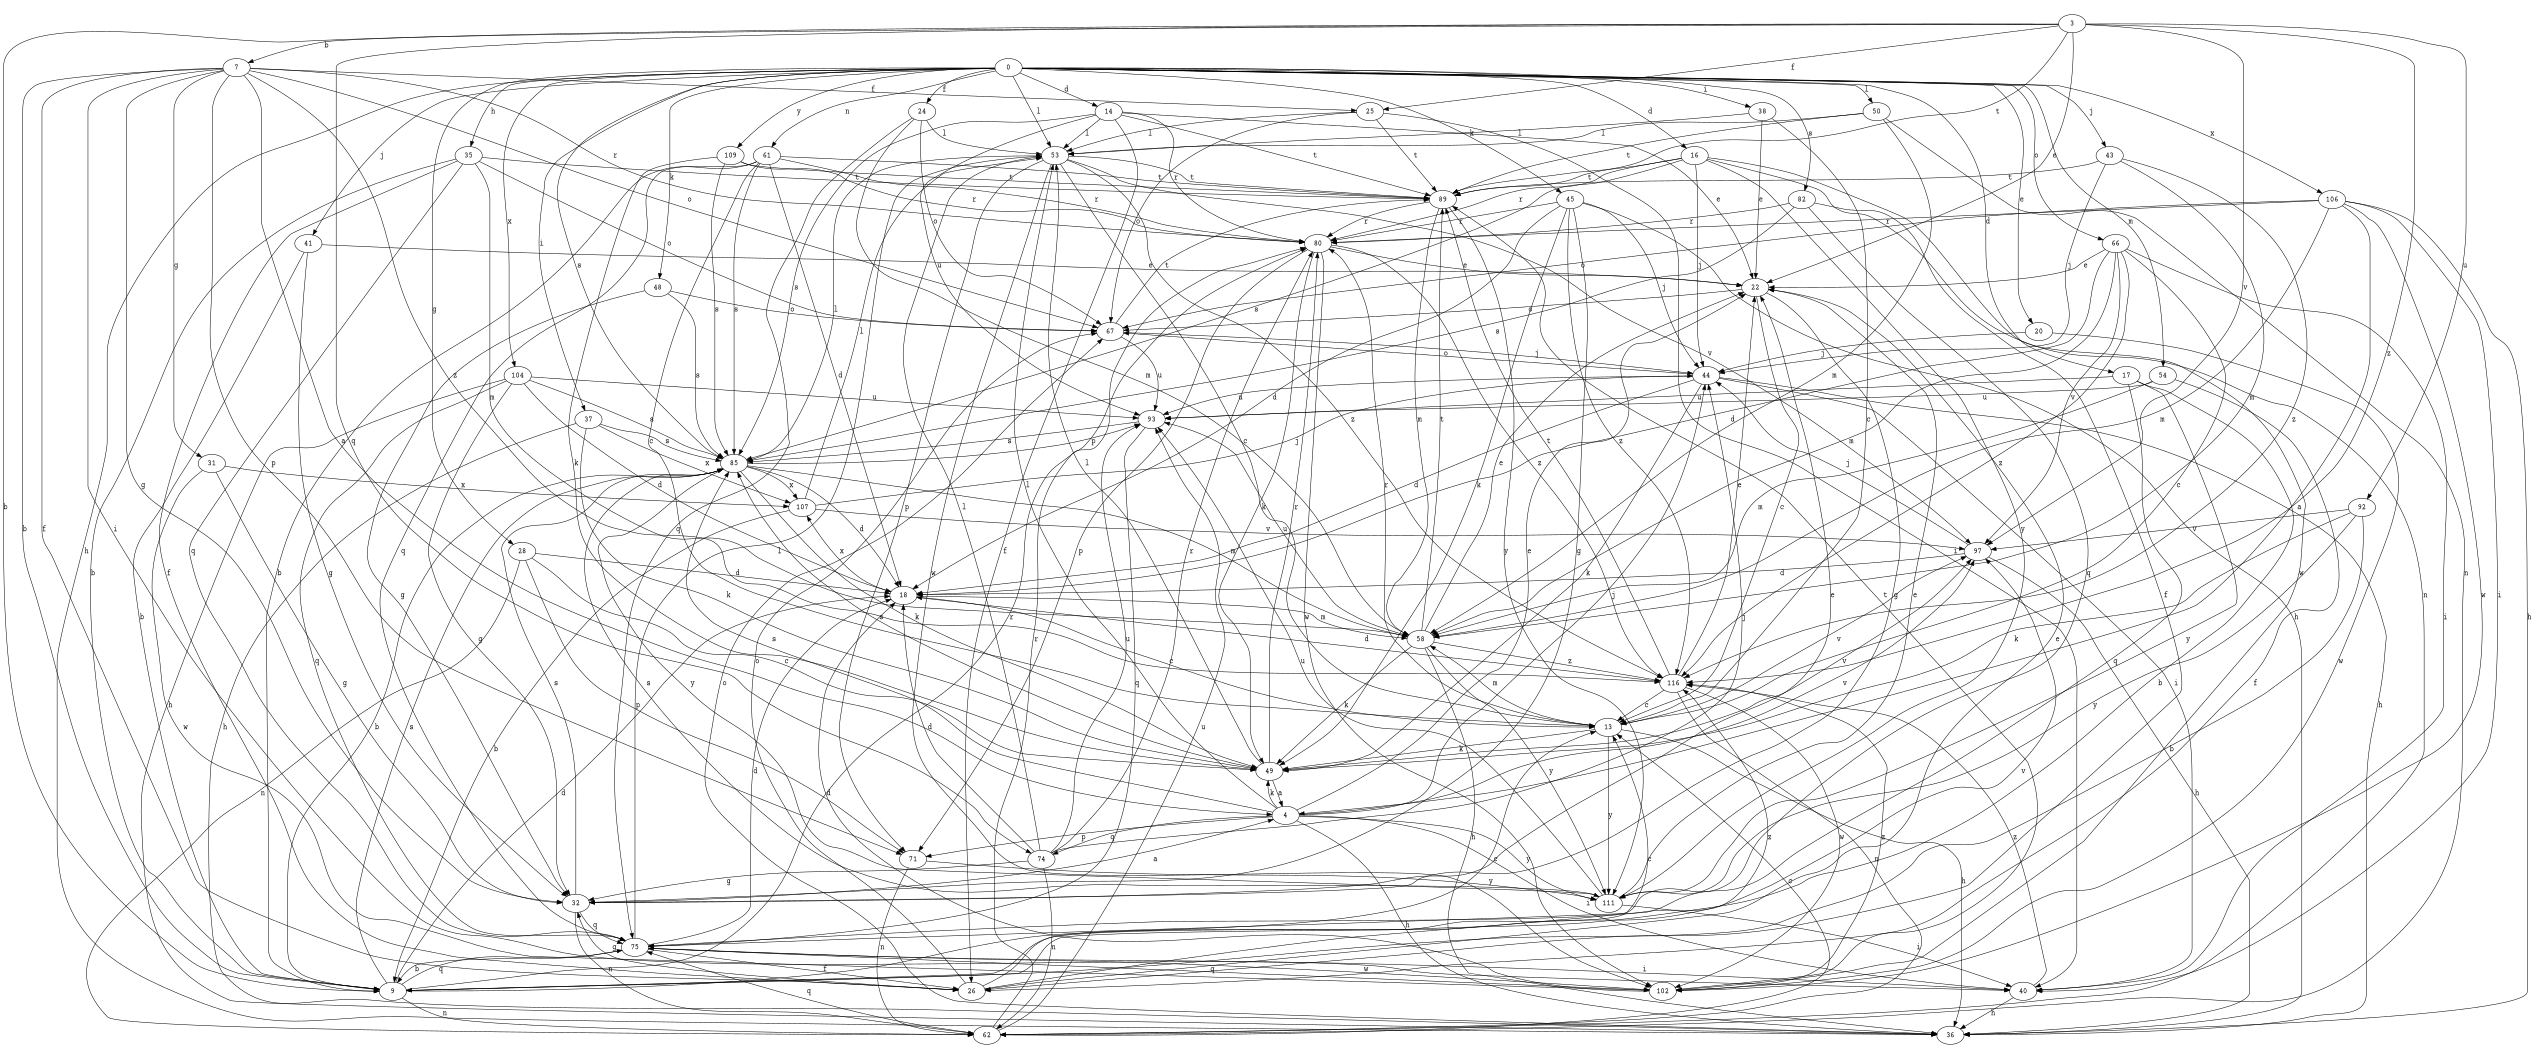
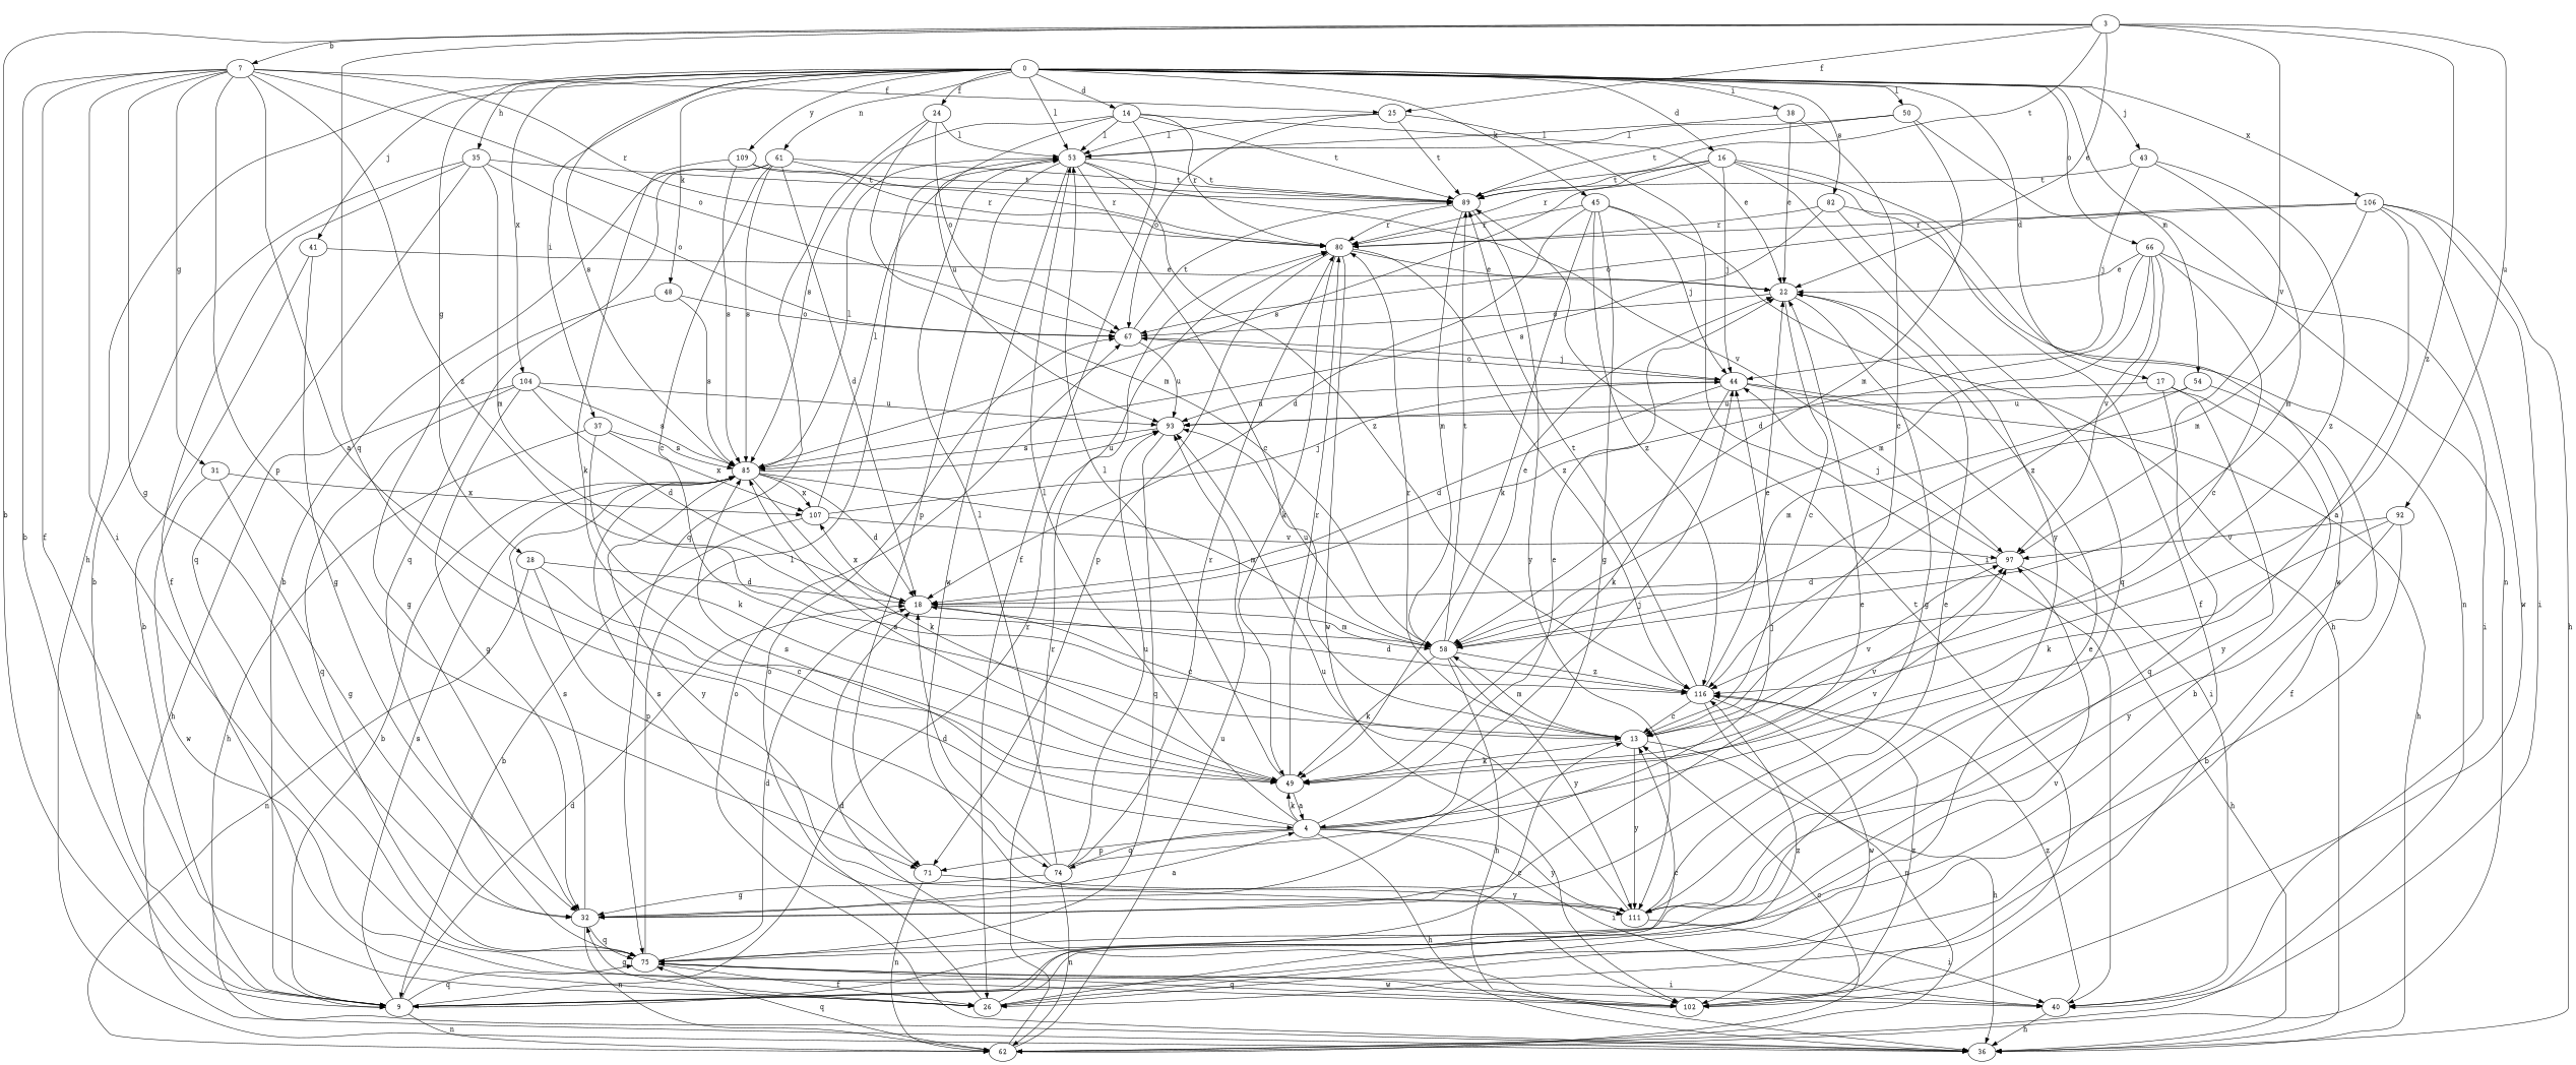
  strict digraph {
    fontname="Courier Prime"
    node [fontname="Courier Prime"]
    edge [fontname="Courier Prime"]
    0
    14
    16
    17
-   20
    24
    28
    35
    36
    37
    38
    41
    43
    45
    48
    50
    53
    54
    61
    66
    82
    85
    104
    106
    109
    22
    89
    26
    80
    93
    44
    111
    62
    102
    9
    75
    67
    58
    49
    71
    18
    107
    13
    32
    116
    97
    40
    4
    3
    7
    25
    74
    92
    31
    0 -> 14 [label=d]
    0 -> 16 [label=d]
    0 -> 17 [label=d]
-   0 -> 20 [label=e]
    0 -> 24 [label=f]
    0 -> 28 [label=g]
    0 -> 35 [label=h]
    0 -> 36 [label=h]
    0 -> 37 [label=i]
    0 -> 38 [label=i]
    0 -> 41 [label=j]
    0 -> 43 [label=j]
    0 -> 45 [label=k]
    0 -> 48 [label=k]
    0 -> 50 [label=l]
    0 -> 53 [label=l]
    0 -> 54 [label=m]
    0 -> 61 [label=n]
    0 -> 66 [label=o]
    0 -> 82 [label=s]
    0 -> 85 [label=s]
    0 -> 104 [label=x]
    0 -> 106 [label=x]
    0 -> 109 [label=y]
    14 -> 53 [label=l]
    14 -> 85 [label=s]
    14 -> 22 [label=e]
    14 -> 89 [label=t]
    14 -> 26 [label=f]
    14 -> 80 [label=r]
    14 -> 93 [label=u]
    16 -> 85 [label=s]
    16 -> 89 [label=t]
    16 -> 80 [label=r]
    16 -> 44 [label=j]
    16 -> 111 [label=y]
    16 -> 62 [label=n]
    16 -> 102 [label=w]
    17 -> 93 [label=u]
    17 -> 111 [label=y]
    17 -> 9 [label=b]
    17 -> 75 [label=q]
-   20 -> 44 [label=j]
-   20 -> 102 [label=w]
    24 -> 53 [label=l]
    24 -> 75 [label=q]
    24 -> 67 [label=o]
    24 -> 58 [label=m]
    28 -> 62 [label=n]
    28 -> 49 [label=c]
    28 -> 71 [label=p]
    28 -> 18 [label=d]
    35 -> 89 [label=t]
    35 -> 26 [label=f]
    35 -> 9 [label=b]
    35 -> 75 [label=q]
    35 -> 67 [label=o]
    35 -> 58 [label=m]
    36 -> 67 [label=o]
    37 -> 36 [label=h]
    37 -> 85 [label=s]
    37 -> 49 [label=k]
    37 -> 107 [label=x]
    38 -> 53 [label=l]
    38 -> 22 [label=e]
    38 -> 13 [label=c]
    41 -> 22 [label=e]
    41 -> 9 [label=b]
    41 -> 32 [label=g]
    43 -> 89 [label=t]
    43 -> 44 [label=j]
    43 -> 58 [label=m]
    43 -> 116 [label=z]
    45 -> 36 [label=h]
    45 -> 80 [label=r]
    45 -> 44 [label=j]
    45 -> 49 [label=k]
    45 -> 18 [label=d]
    45 -> 32 [label=g]
    45 -> 116 [label=z]
    48 -> 85 [label=s]
    48 -> 67 [label=o]
    48 -> 32 [label=g]
    50 -> 53 [label=l]
    50 -> 89 [label=t]
    50 -> 62 [label=n]
    50 -> 58 [label=m]
    53 -> 89 [label=t]
    53 -> 102 [label=w]
    53 -> 71 [label=p]
    53 -> 13 [label=c]
    53 -> 116 [label=z]
    53 -> 97 [label=v]
    54 -> 26 [label=f]
    54 -> 93 [label=u]
    54 -> 58 [label=m]
    61 -> 85 [label=s]
    61 -> 89 [label=t]
    61 -> 80 [label=r]
    61 -> 9 [label=b]
    61 -> 75 [label=q]
    61 -> 18 [label=d]
    61 -> 13 [label=c]
    66 -> 22 [label=e]
    66 -> 58 [label=m]
    66 -> 18 [label=d]
    66 -> 13 [label=c]
    66 -> 116 [label=z]
    66 -> 97 [label=v]
    66 -> 40 [label=i]
    82 -> 85 [label=s]
    82 -> 26 [label=f]
    82 -> 80 [label=r]
    82 -> 75 [label=q]
    85 -> 53 [label=l]
-   85 -> 93 [label=p]
+   85 -> 93 [label=u]
    85 -> 111 [label=y]
    85 -> 9 [label=b]
    85 -> 58 [label=m]
    85 -> 49 [label=k]
    85 -> 18 [label=d]
    85 -> 107 [label=x]
    104 -> 36 [label=h]
    104 -> 85 [label=s]
    104 -> 93 [label=u]
    104 -> 75 [label=q]
    104 -> 18 [label=d]
    104 -> 32 [label=g]
    106 -> 36 [label=h]
    106 -> 80 [label=r]
    106 -> 102 [label=w]
    106 -> 67 [label=o]
    106 -> 58 [label=m]
    106 -> 40 [label=i]
    106 -> 4 [label=a]
    109 -> 85 [label=s]
    109 -> 89 [label=t]
    109 -> 80 [label=r]
    109 -> 49 [label=k]
    22 -> 67 [label=o]
    22 -> 13 [label=c]
    22 -> 32 [label=g]
    89 -> 80 [label=r]
    89 -> 111 [label=y]
    89 -> 58 [label=m]
    26 -> 22 [label=e]
    26 -> 67 [label=o]
    26 -> 13 [label=c]
    26 -> 32 [label=g]
    26 -> 116 [label=z]
    80 -> 22 [label=e]
    80 -> 102 [label=w]
    80 -> 49 [label=k]
    80 -> 71 [label=p]
    80 -> 116 [label=z]
    93 -> 85 [label=s]
    93 -> 75 [label=q]
    44 -> 36 [label=h]
    44 -> 93 [label=u]
    44 -> 67 [label=o]
    44 -> 49 [label=k]
    44 -> 18 [label=d]
    44 -> 40 [label=i]
    111 -> 85 [label=s]
    111 -> 22 [label=e]
    111 -> 93 [label=u]
    111 -> 40 [label=i]
    62 -> 80 [label=r]
    62 -> 93 [label=u]
    62 -> 75 [label=q]
    62 -> 13 [label=c]
    102 -> 89 [label=t]
    102 -> 75 [label=q]
    102 -> 18 [label=d]
    102 -> 116 [label=z]
    9 -> 85 [label=s]
    9 -> 80 [label=r]
    9 -> 62 [label=n]
    9 -> 75 [label=q]
    9 -> 18 [label=d]
    9 -> 13 [label=c]
    9 -> 97 [label=v]
    75 -> 53 [label=l]
    75 -> 26 [label=f]
    75 -> 102 [label=w]
-   75 -> 9 [label=b]
    75 -> 18 [label=d]
    75 -> 40 [label=i]
    67 -> 89 [label=t]
    67 -> 93 [label=u]
    67 -> 44 [label=j]
    58 -> 36 [label=h]
    58 -> 22 [label=e]
    58 -> 89 [label=t]
    58 -> 93 [label=u]
    58 -> 111 [label=y]
    58 -> 49 [label=k]
    58 -> 116 [label=z]
    49 -> 53 [label=l]
    49 -> 85 [label=s]
    49 -> 80 [label=r]
    49 -> 97 [label=v]
    49 -> 4 [label=a]
    71 -> 111 [label=y]
    71 -> 62 [label=n]
    18 -> 58 [label=m]
    18 -> 107 [label=x]
    18 -> 13 [label=c]
    107 -> 53 [label=l]
    107 -> 44 [label=j]
    107 -> 9 [label=b]
    107 -> 97 [label=v]
    13 -> 36 [label=h]
    13 -> 80 [label=r]
    13 -> 111 [label=y]
    13 -> 58 [label=m]
    13 -> 49 [label=k]
    13 -> 97 [label=v]
    32 -> 85 [label=s]
    32 -> 22 [label=e]
    32 -> 62 [label=n]
    32 -> 75 [label=q]
    32 -> 4 [label=a]
    116 -> 22 [label=e]
    116 -> 89 [label=t]
    116 -> 62 [label=n]
    116 -> 102 [label=w]
    116 -> 18 [label=d]
    116 -> 13 [label=c]
    97 -> 36 [label=h]
    97 -> 44 [label=j]
    97 -> 18 [label=d]
    40 -> 36 [label=h]
    40 -> 116 [label=z]
    4 -> 36 [label=h]
    4 -> 53 [label=l]
    4 -> 85 [label=s]
    4 -> 22 [label=e]
    4 -> 44 [label=j]
    4 -> 111 [label=y]
    4 -> 49 [label=k]
    4 -> 71 [label=p]
    4 -> 97 [label=v]
    4 -> 40 [label=i]
    4 -> 74 [label=q]
    3 -> 22 [label=e]
    3 -> 89 [label=t]
    3 -> 9 [label=b]
    3 -> 116 [label=z]
    3 -> 97 [label=v]
    3 -> 7 [label=b]
    3 -> 25 [label=f]
    3 -> 74 [label=q]
    3 -> 92 [label=u]
    7 -> 26 [label=f]
    7 -> 80 [label=r]
    7 -> 9 [label=b]
    7 -> 67 [label=o]
    7 -> 71 [label=p]
    7 -> 32 [label=g]
    7 -> 116 [label=z]
    7 -> 40 [label=i]
    7 -> 4 [label=a]
    7 -> 25 [label=f]
    7 -> 31 [label=g]
    25 -> 53 [label=l]
    25 -> 89 [label=t]
    25 -> 67 [label=o]
    25 -> 40 [label=i]
    74 -> 53 [label=l]
    74 -> 80 [label=r]
    74 -> 93 [label=u]
    74 -> 44 [label=j]
    74 -> 62 [label=n]
    74 -> 18 [label=d]
    74 -> 32 [label=g]
    92 -> 111 [label=y]
    92 -> 9 [label=b]
    92 -> 49 [label=k]
    92 -> 97 [label=v]
    31 -> 102 [label=w]
    31 -> 107 [label=x]
    31 -> 32 [label=g]
  }
